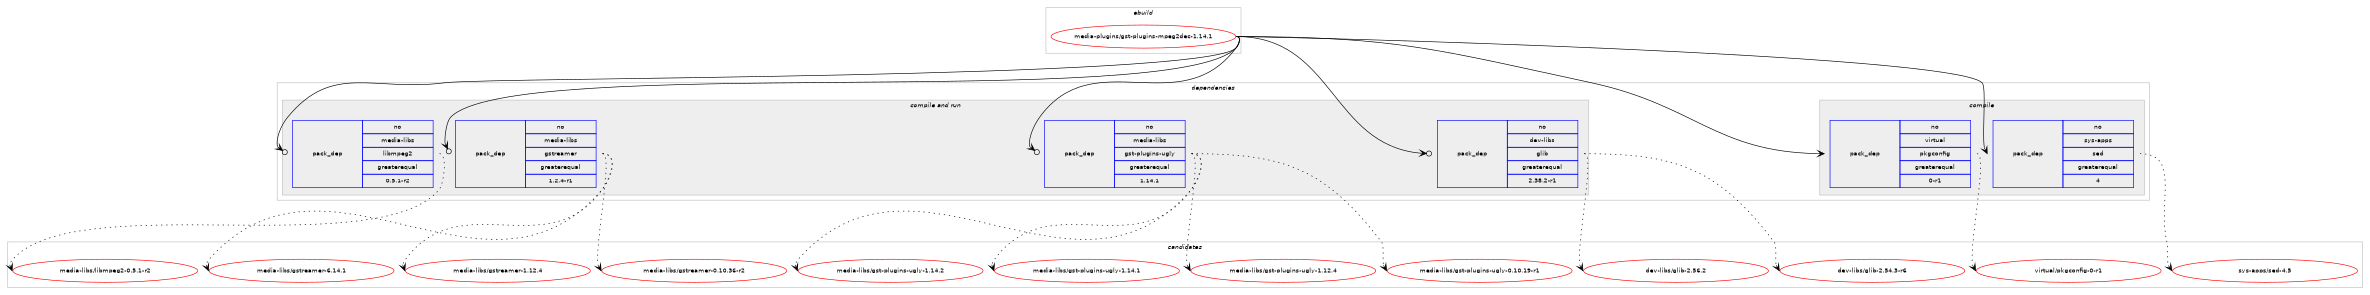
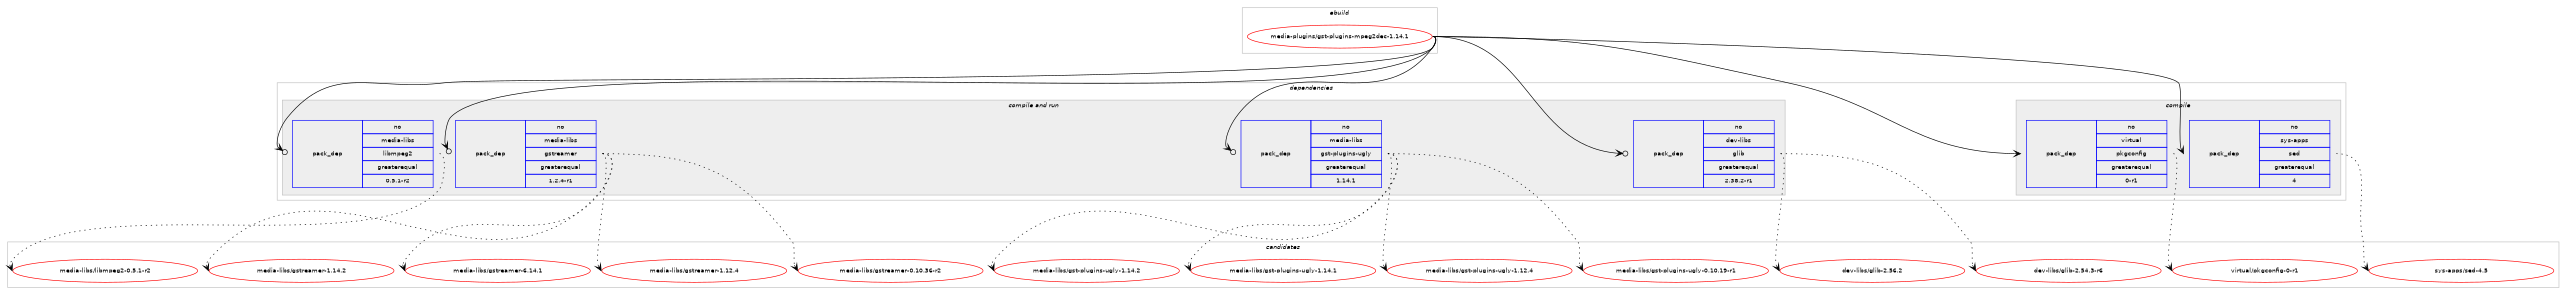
  digraph {
    compound=true
    concentrate=true
    fontname=Helvetica
    fontsize=10
    newrank=true
    rankdir=TB
    ranksep=1.5
    node [color=red fontname=Helvetica fontsize=10]
    edge [arrowhead=vee headport=w style=dotted tailport=e weight=100]
    n1 [label="media-plugins/gst-plugins-mpeg2dec-1.14.1" width=4]
    n2 [color=blue label=<<TABLE BORDER="0" CELLBORDER="1" CELLSPACING="0" CELLPADDING="4" WIDTH="220"><TR><TD ROWSPAN="6" CELLPADDING="30">pack_dep</TD></TR><TR><TD WIDTH="110">no</TD></TR><TR><TD>sys-apps</TD></TR><TR><TD>sed</TD></TR><TR><TD>greaterequal</TD></TR><TR><TD>4</TD></TR></TABLE>> shape=none]
    n3 [color=blue label=<<TABLE BORDER="0" CELLBORDER="1" CELLSPACING="0" CELLPADDING="4" WIDTH="220"><TR><TD ROWSPAN="6" CELLPADDING="30">pack_dep</TD></TR><TR><TD WIDTH="110">no</TD></TR><TR><TD>virtual</TD></TR><TR><TD>pkgconfig</TD></TR><TR><TD>greaterequal</TD></TR><TR><TD>0-r1</TD></TR></TABLE>> shape=none]
    n4 [color=blue label=<<TABLE BORDER="0" CELLBORDER="1" CELLSPACING="0" CELLPADDING="4" WIDTH="220"><TR><TD ROWSPAN="6" CELLPADDING="30">pack_dep</TD></TR><TR><TD WIDTH="110">no</TD></TR><TR><TD>dev-libs</TD></TR><TR><TD>glib</TD></TR><TR><TD>greaterequal</TD></TR><TR><TD>2.38.2-r1</TD></TR></TABLE>> shape=none]
    n5 [color=blue label=<<TABLE BORDER="0" CELLBORDER="1" CELLSPACING="0" CELLPADDING="4" WIDTH="220"><TR><TD ROWSPAN="6" CELLPADDING="30">pack_dep</TD></TR><TR><TD WIDTH="110">no</TD></TR><TR><TD>media-libs</TD></TR><TR><TD>gst-plugins-ugly</TD></TR><TR><TD>greaterequal</TD></TR><TR><TD>1.14.1</TD></TR></TABLE>> shape=none]
    n6 [color=blue label=<<TABLE BORDER="0" CELLBORDER="1" CELLSPACING="0" CELLPADDING="4" WIDTH="220"><TR><TD ROWSPAN="6" CELLPADDING="30">pack_dep</TD></TR><TR><TD WIDTH="110">no</TD></TR><TR><TD>media-libs</TD></TR><TR><TD>gstreamer</TD></TR><TR><TD>greaterequal</TD></TR><TR><TD>1.2.4-r1</TD></TR></TABLE>> shape=none]
    n7 [color=blue label=<<TABLE BORDER="0" CELLBORDER="1" CELLSPACING="0" CELLPADDING="4" WIDTH="220"><TR><TD ROWSPAN="6" CELLPADDING="30">pack_dep</TD></TR><TR><TD WIDTH="110">no</TD></TR><TR><TD>media-libs</TD></TR><TR><TD>libmpeg2</TD></TR><TR><TD>greaterequal</TD></TR><TR><TD>0.5.1-r2</TD></TR></TABLE>> shape=none]
    n8 [label="sys-apps/sed-4.5" width=4]
    n9 [label="virtual/pkgconfig-0-r1" width=4]
    n10 [label="dev-libs/glib-2.54.3-r6" width=4]
    n11 [label="dev-libs/glib-2.56.2" width=4]
    n12 [label="media-libs/gst-plugins-ugly-0.10.19-r1" width=4]
    n13 [label="media-libs/gst-plugins-ugly-1.12.4" width=4]
    n14 [label="media-libs/gst-plugins-ugly-1.14.1" width=4]
    n15 [label="media-libs/gst-plugins-ugly-1.14.2" width=4]
    n16 [label="media-libs/gstreamer-0.10.36-r2" width=4]
    n17 [label="media-libs/gstreamer-1.12.4" width=4]
    n18 [label="media-libs/gstreamer-6.14.1" width=4]
+   n19 [label="media-libs/gstreamer-1.14.2" width=4]
    n20 [label="media-libs/libmpeg2-0.5.1-r2" width=4]
    subgraph cluster_1 {
      color=gray
      label=<<i>ebuild</i>>
      rank=same
      n1
    }
    subgraph cluster_2 {
      color=gray
      label=<<i>dependencies</i>>
      subgraph cluster_3 {
        color=gray
        fillcolor="#eeeeee"
        label=<<i>compile</i>>
        style=filled
        subgraph sub_4 {
          color=gray
          fillcolor="#eeeeee"
          label=<<i>compile</i>>
          style=filled
          n2
        }
        subgraph sub_5 {
          color=gray
          fillcolor="#eeeeee"
          label=<<i>compile</i>>
          style=filled
          n3
        }
      }
      subgraph cluster_6 {
        color=gray
        fillcolor="#eeeeee"
        label=<<i>compile and run</i>>
        style=filled
        subgraph sub_7 {
          color=gray
          fillcolor="#eeeeee"
          label=<<i>compile and run</i>>
          style=filled
          n4
        }
        subgraph sub_8 {
          color=gray
          fillcolor="#eeeeee"
          label=<<i>compile and run</i>>
          style=filled
          n5
        }
        subgraph sub_9 {
          color=gray
          fillcolor="#eeeeee"
          label=<<i>compile and run</i>>
          style=filled
          n6
        }
        subgraph sub_10 {
          color=gray
          fillcolor="#eeeeee"
          label=<<i>compile and run</i>>
          style=filled
          n7
        }
      }
      subgraph cluster_11 {
        color=gray
        fillcolor="#eeeeee"
        label=<<i>run</i>>
        style=filled
      }
    }
    subgraph cluster_12 {
      color=gray
      label=<<i>candidates</i>>
      rank=same
      subgraph sub_13 {
        color=black
        label=<<i>candidates</i>>
        nodesep=1
        rank=same
        n8
      }
      subgraph sub_14 {
        color=black
        label=<<i>candidates</i>>
        nodesep=1
        rank=same
        n9
      }
      subgraph sub_15 {
        color=black
        label=<<i>candidates</i>>
        nodesep=1
        rank=same
        n10
        n11
      }
      subgraph sub_16 {
        color=black
        label=<<i>candidates</i>>
        nodesep=1
        rank=same
        n12
        n13
        n14
        n15
      }
      subgraph sub_17 {
        color=black
        label=<<i>candidates</i>>
        nodesep=1
        rank=same
        n16
        n17
        n18
+       n19
      }
      subgraph sub_18 {
        color=black
        label=<<i>candidates</i>>
        nodesep=1
        rank=same
        n20
      }
    }
    n1 -> n2 [style=solid weight=20]
    n1 -> n3 [style=solid weight=20]
    n1 -> n4 [arrowhead=odotvee style=solid weight=20]
    n1 -> n5 [arrowhead=odotvee style=solid weight=20]
    n1 -> n6 [arrowhead=odotvee style=solid weight=20]
    n1 -> n7 [arrowhead=odotvee style=solid weight=20]
    n2 -> n8
    n3 -> n9
    n4 -> n10
    n4 -> n11
    n5 -> n12
    n5 -> n13
    n5 -> n14
    n5 -> n15
    n6 -> n16
    n6 -> n17
    n6 -> n18
+   n6 -> n19
    n7 -> n20
  }
